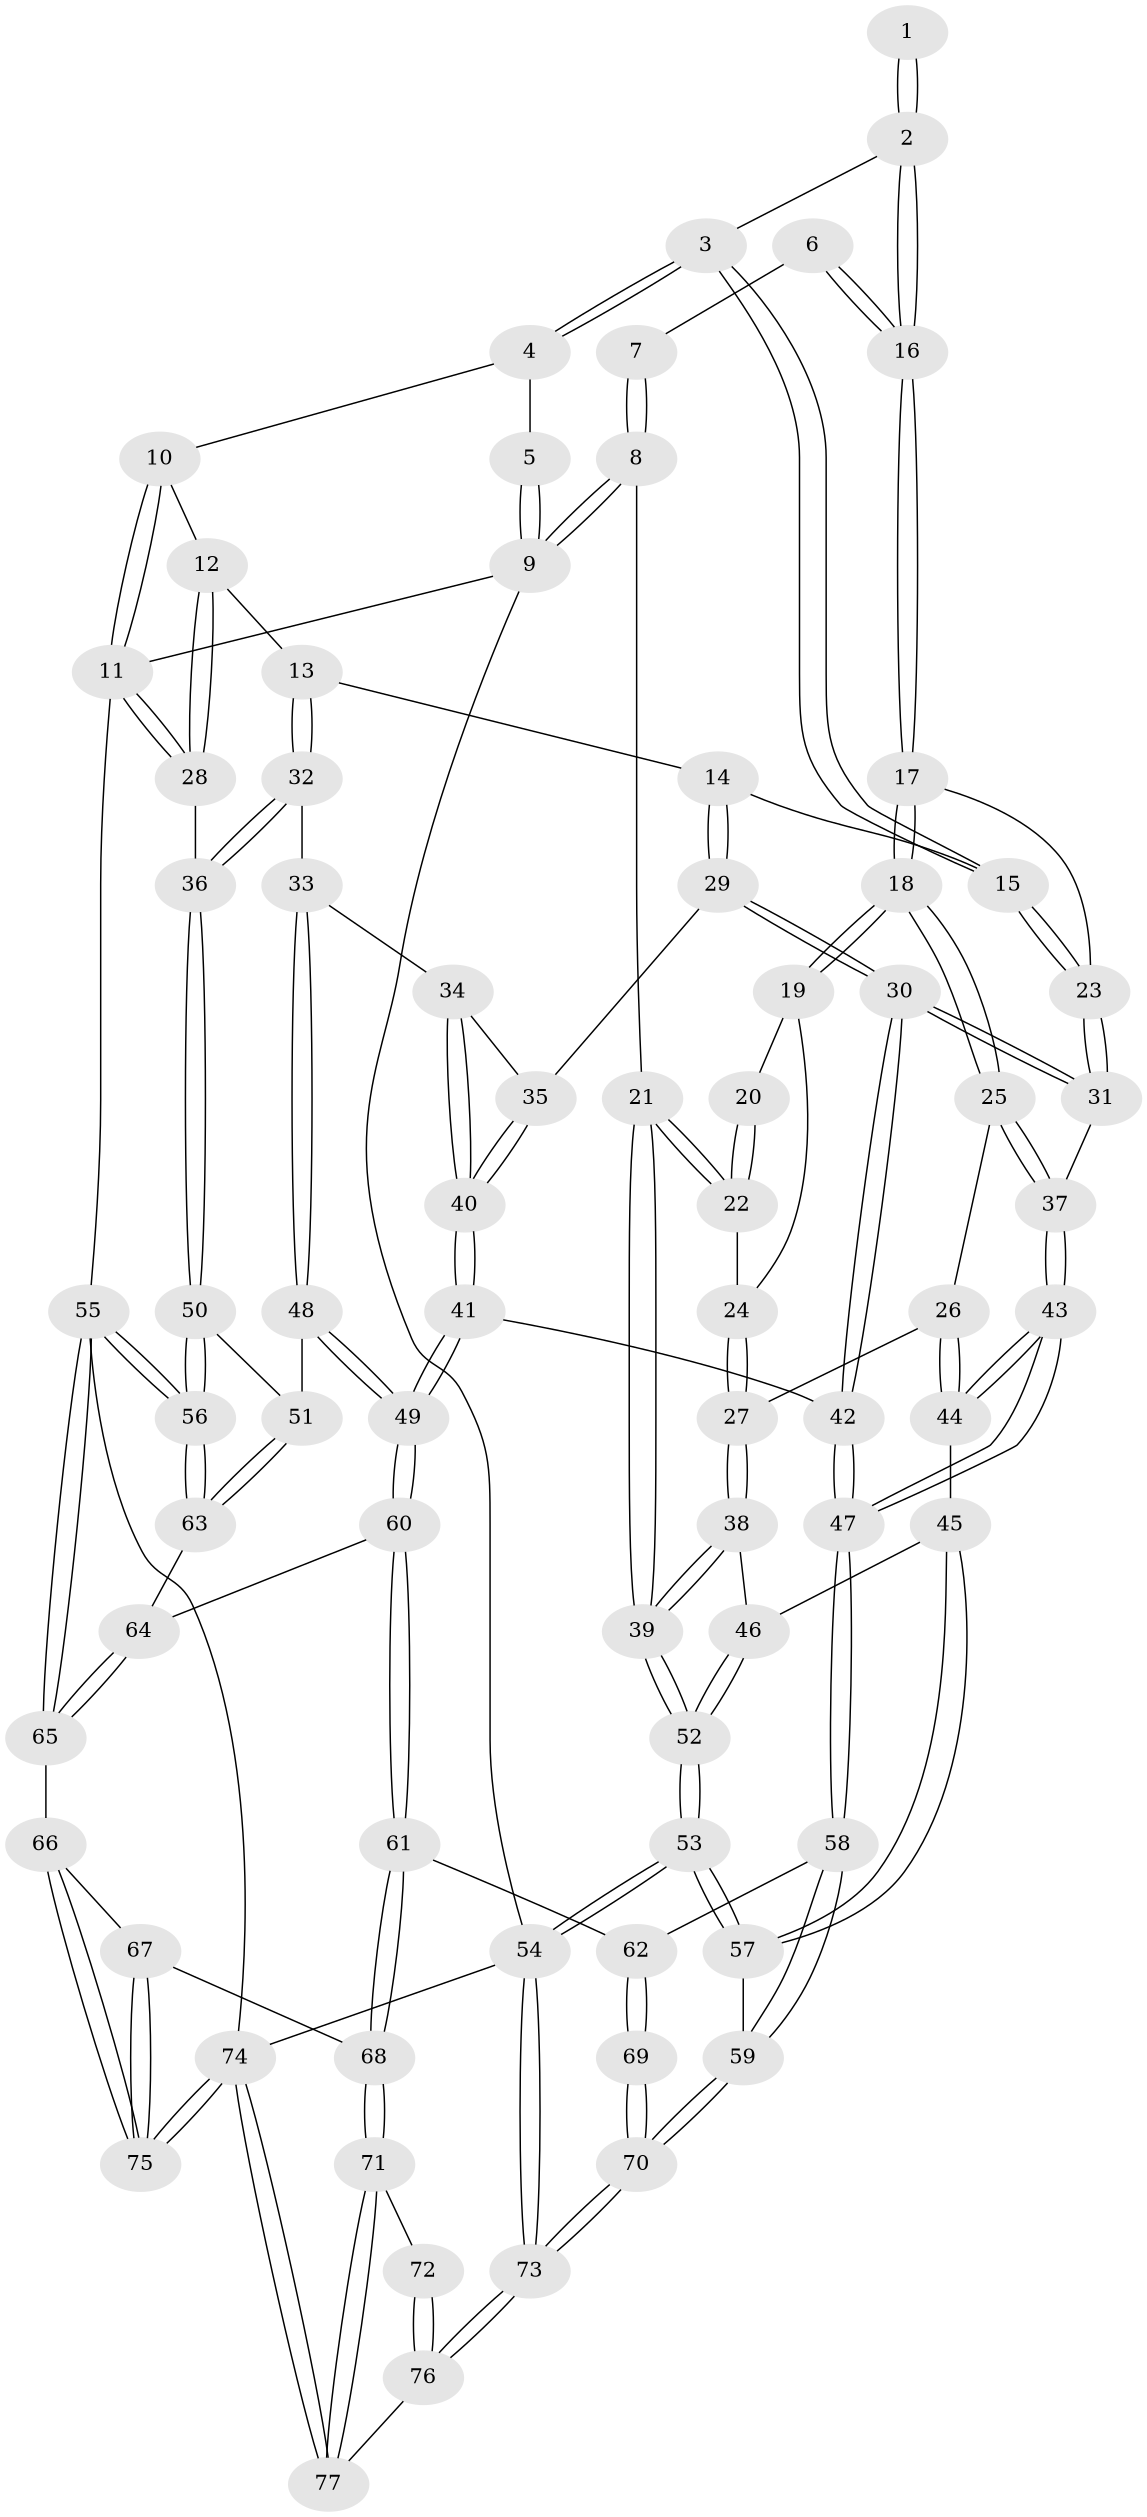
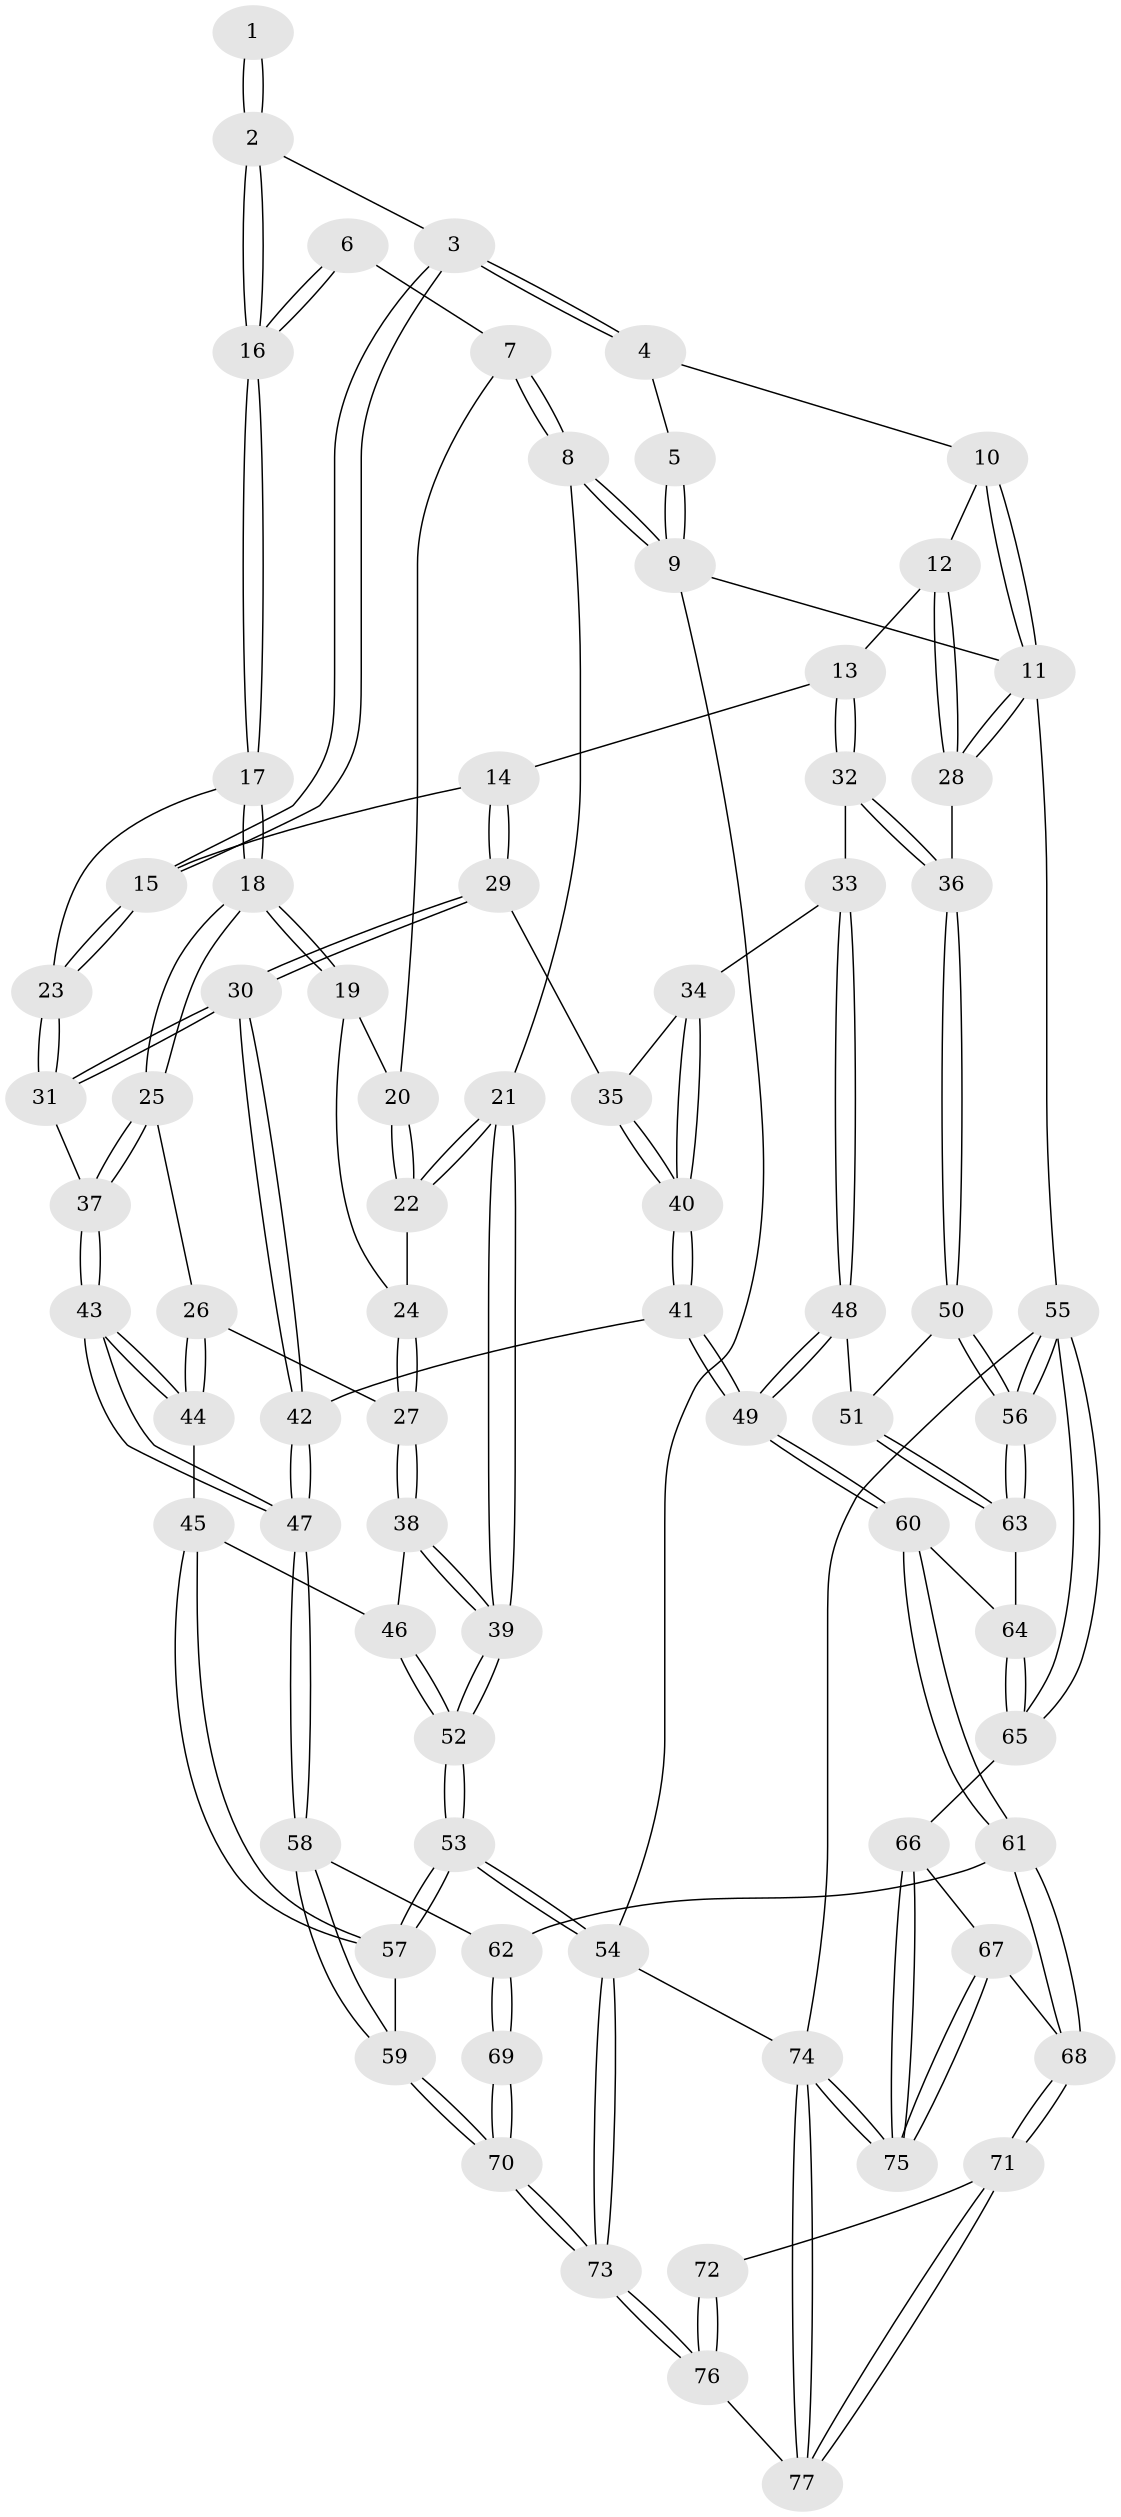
  graph {
    node [color=gray90 style=filled]
    1
    2
    3
    16
    6
    7
    4
    15
    17
    5
    10
    23
    9
    11
    12
    54
    8
    20
    21
    22
    39
    28
    55
    73
    74
    13
    36
    56
    65
    14
    32
    29
    33
    30
    35
    31
    18
    19
    25
    24
    26
    37
    27
    52
    38
    44
    43
    45
    46
    50
    42
    40
    47
    34
    48
    49
    51
    41
    53
    60
    58
    57
    59
    62
    63
    61
    64
    76
    75
    77
    66
    70
    69
    68
    71
    67
    72
    1 -- 2
    1 -- 2
    2 -- 3
    2 -- 16
    2 -- 16
    3 -- 4
    3 -- 4
    3 -- 15
    3 -- 15
    16 -- 17
    16 -- 17
    6 -- 16
    6 -- 16
    6 -- 7
    7 -- 8
    7 -- 8
+   7 -- 20
    4 -- 5
    4 -- 10
    15 -- 23
    15 -- 23
    17 -- 23
    17 -- 18
    17 -- 18
    5 -- 9
    5 -- 9
    10 -- 11
    10 -- 11
    10 -- 12
    23 -- 31
    23 -- 31
    9 -- 11
    9 -- 54
    11 -- 28
    11 -- 28
    11 -- 55
    12 -- 28
    12 -- 28
    12 -- 13
    54 -- 73
    54 -- 73
    54 -- 74
    8 -- 9
    8 -- 9
    8 -- 21
    20 -- 22
    20 -- 22
    21 -- 22
    21 -- 22
    21 -- 39
    21 -- 39
    22 -- 24
    39 -- 52
    39 -- 52
    28 -- 36
    55 -- 74
    55 -- 56
    55 -- 56
    55 -- 65
    55 -- 65
    73 -- 76
    73 -- 76
    74 -- 75
    74 -- 75
    74 -- 77
    74 -- 77
    13 -- 14
    13 -- 32
    13 -- 32
    36 -- 50
    36 -- 50
    56 -- 63
    56 -- 63
    65 -- 66
    14 -- 15
    14 -- 29
    14 -- 29
    32 -- 36
    32 -- 36
    32 -- 33
    29 -- 30
    29 -- 30
    29 -- 35
    33 -- 34
    33 -- 48
    33 -- 48
    30 -- 31
    30 -- 31
    30 -- 42
    30 -- 42
    35 -- 40
    35 -- 40
    31 -- 37
    18 -- 19
    18 -- 19
    18 -- 25
    18 -- 25
    19 -- 20
    19 -- 24
    25 -- 26
    25 -- 37
    25 -- 37
    24 -- 27
    24 -- 27
    26 -- 27
    26 -- 44
    26 -- 44
    37 -- 43
    37 -- 43
    27 -- 38
    27 -- 38
    52 -- 53
    52 -- 53
    38 -- 39
    38 -- 39
    38 -- 46
    44 -- 45
    43 -- 44
    43 -- 44
    43 -- 47
    43 -- 47
    45 -- 46
    45 -- 57
    45 -- 57
    46 -- 52
    46 -- 52
    50 -- 56
    50 -- 56
    50 -- 51
    42 -- 47
    42 -- 47
    40 -- 41
    40 -- 41
    47 -- 58
    47 -- 58
    34 -- 35
    34 -- 40
    34 -- 40
    48 -- 49
    48 -- 49
    48 -- 51
    49 -- 60
    49 -- 60
    51 -- 63
    51 -- 63
    41 -- 42
    41 -- 49
    41 -- 49
    53 -- 54
    53 -- 54
    53 -- 57
    53 -- 57
    60 -- 61
    60 -- 61
    60 -- 64
    58 -- 59
    58 -- 59
    58 -- 62
    57 -- 59
    59 -- 70
    59 -- 70
    62 -- 69
    62 -- 69
    63 -- 64
    61 -- 62
    61 -- 68
    61 -- 68
    64 -- 65
    64 -- 65
    76 -- 77
    66 -- 75
    66 -- 75
    66 -- 67
    70 -- 73
    70 -- 73
    69 -- 70
    69 -- 70
    68 -- 71
    68 -- 71
    71 -- 77
    71 -- 77
    71 -- 72
    67 -- 75
    67 -- 75
    67 -- 68
    72 -- 76
    72 -- 76
  }
